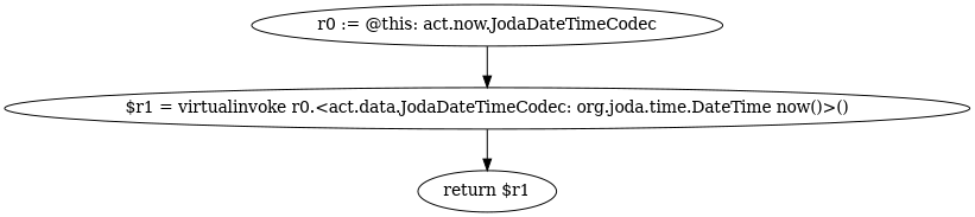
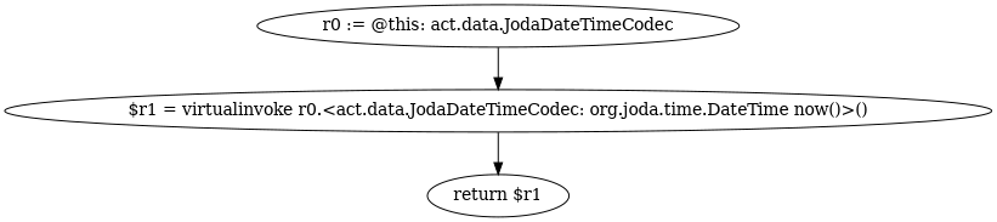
  digraph {
-   "r0 := @this: act.data.JodaDateTimeCodec" [label="r0 := @this: act.now.JodaDateTimeCodec"]
+   "r0 := @this: act.data.JodaDateTimeCodec"
    "$r1 = virtualinvoke r0.<act.data.JodaDateTimeCodec: org.joda.time.DateTime now()>()"
    "return $r1"
    "r0 := @this: act.data.JodaDateTimeCodec" -> "$r1 = virtualinvoke r0.<act.data.JodaDateTimeCodec: org.joda.time.DateTime now()>()"
    "$r1 = virtualinvoke r0.<act.data.JodaDateTimeCodec: org.joda.time.DateTime now()>()" -> "return $r1"
  }
